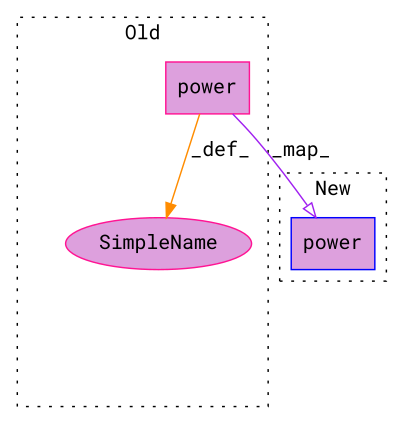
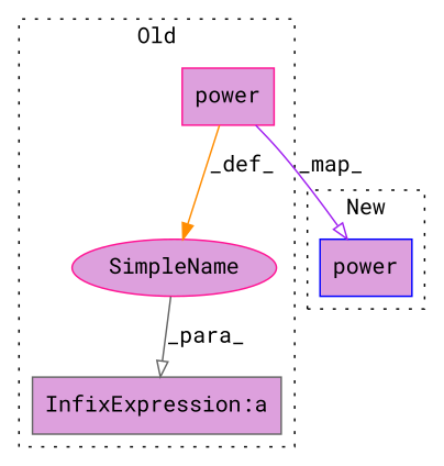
  digraph {
    fontname="Roboto Mono"
    node [a=32 l="6,1" shape=box style=filled fillcolor=plum color=deeppink fontname="Roboto Mono"]
    edge [style=solid arrowhead=onormal fontname="Roboto Mono"]
    n1 [label=power s="2501,2520"]
    n2 [a=42 label=SimpleName shape=ellipse l=""]
+   n3 [a=27 l=3 label="InfixExpression:a" s=2521 color=gray40]
    n4 [label=power s="2502,2521" color=blue]
    subgraph cluster_1 {
      label=Old
      style=dotted
      n1
      n2
+     n3
    }
    subgraph cluster_2 {
      label=New
      style=dotted
      n4
    }
    n1 -> n2 [label=_def_ color=darkorange arrowhead=normal]
    n1 -> n4 [label=_map_ color=purple]
+   n2 -> n3 [label=_para_ color=gray40]
  }
